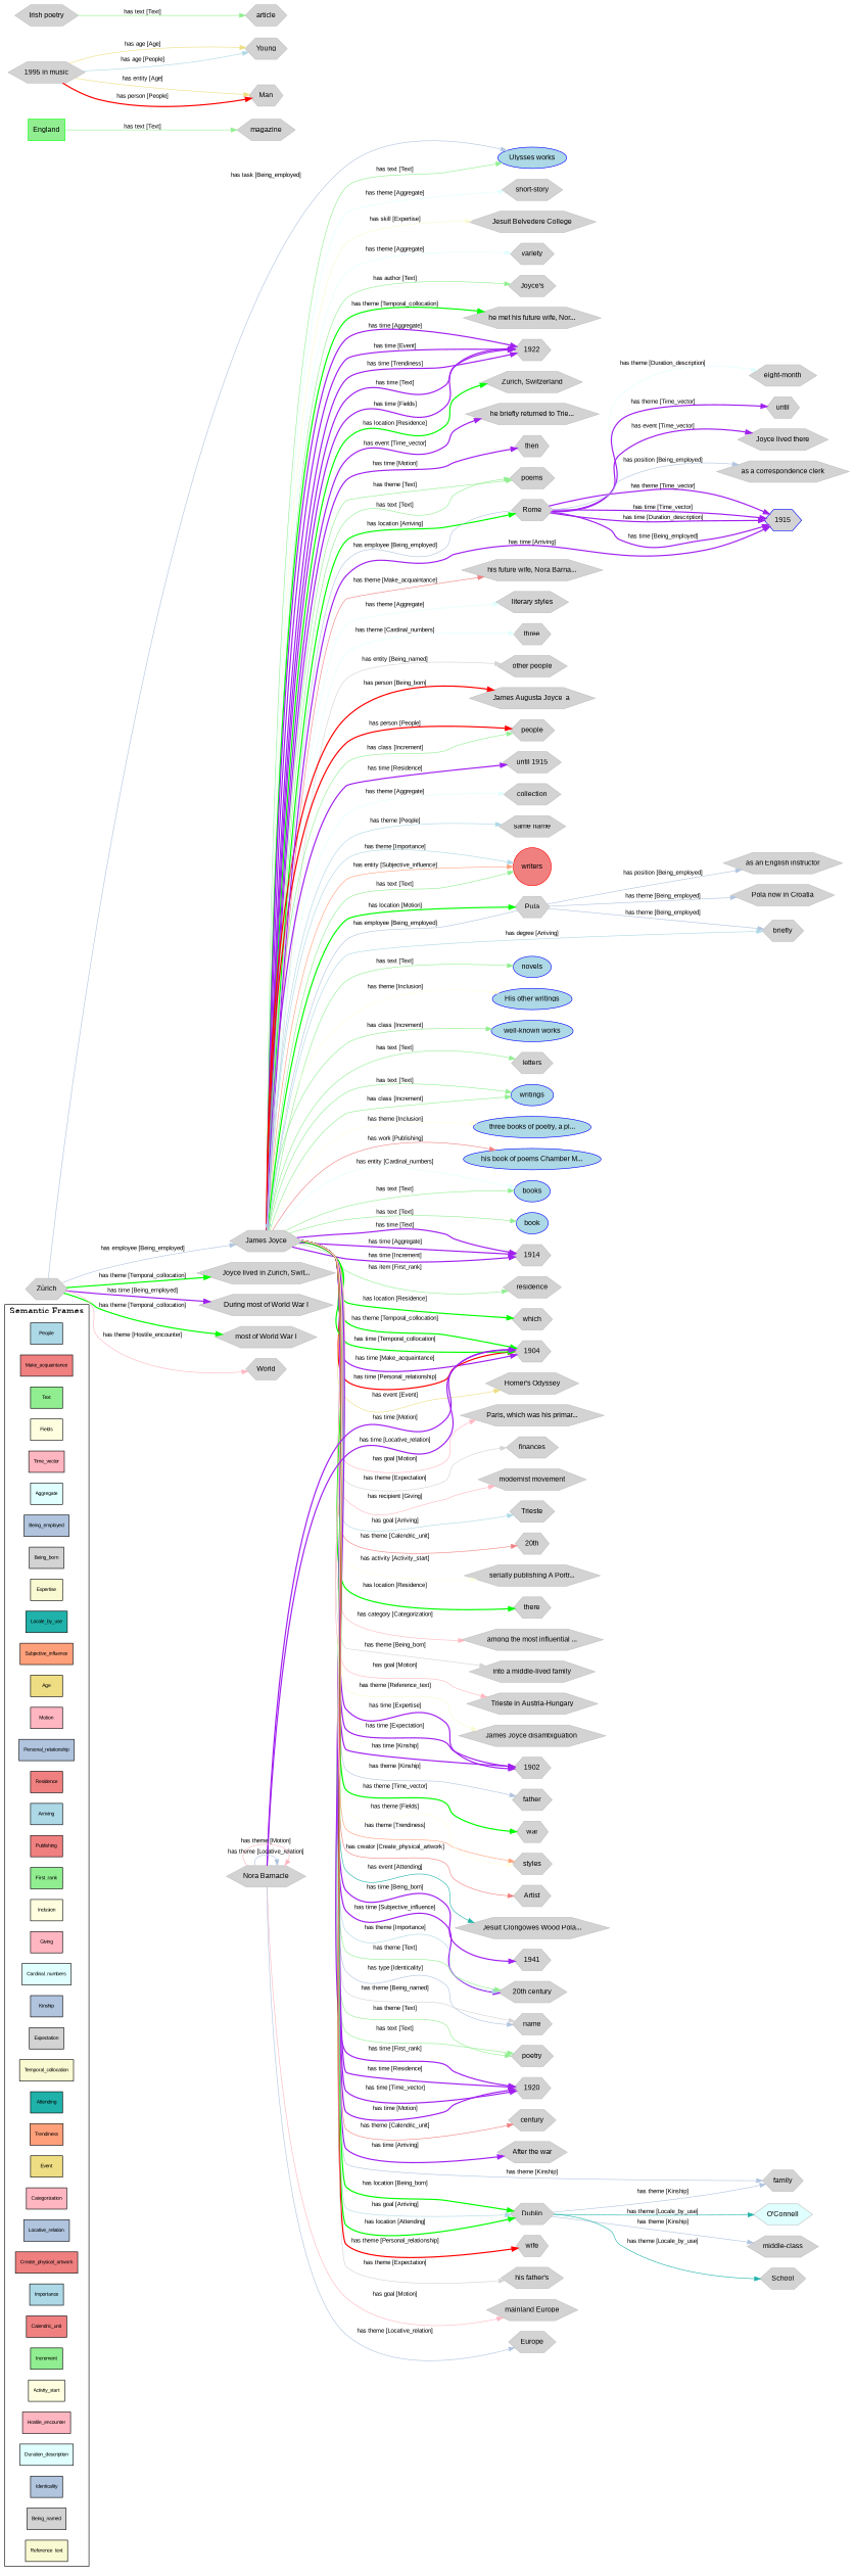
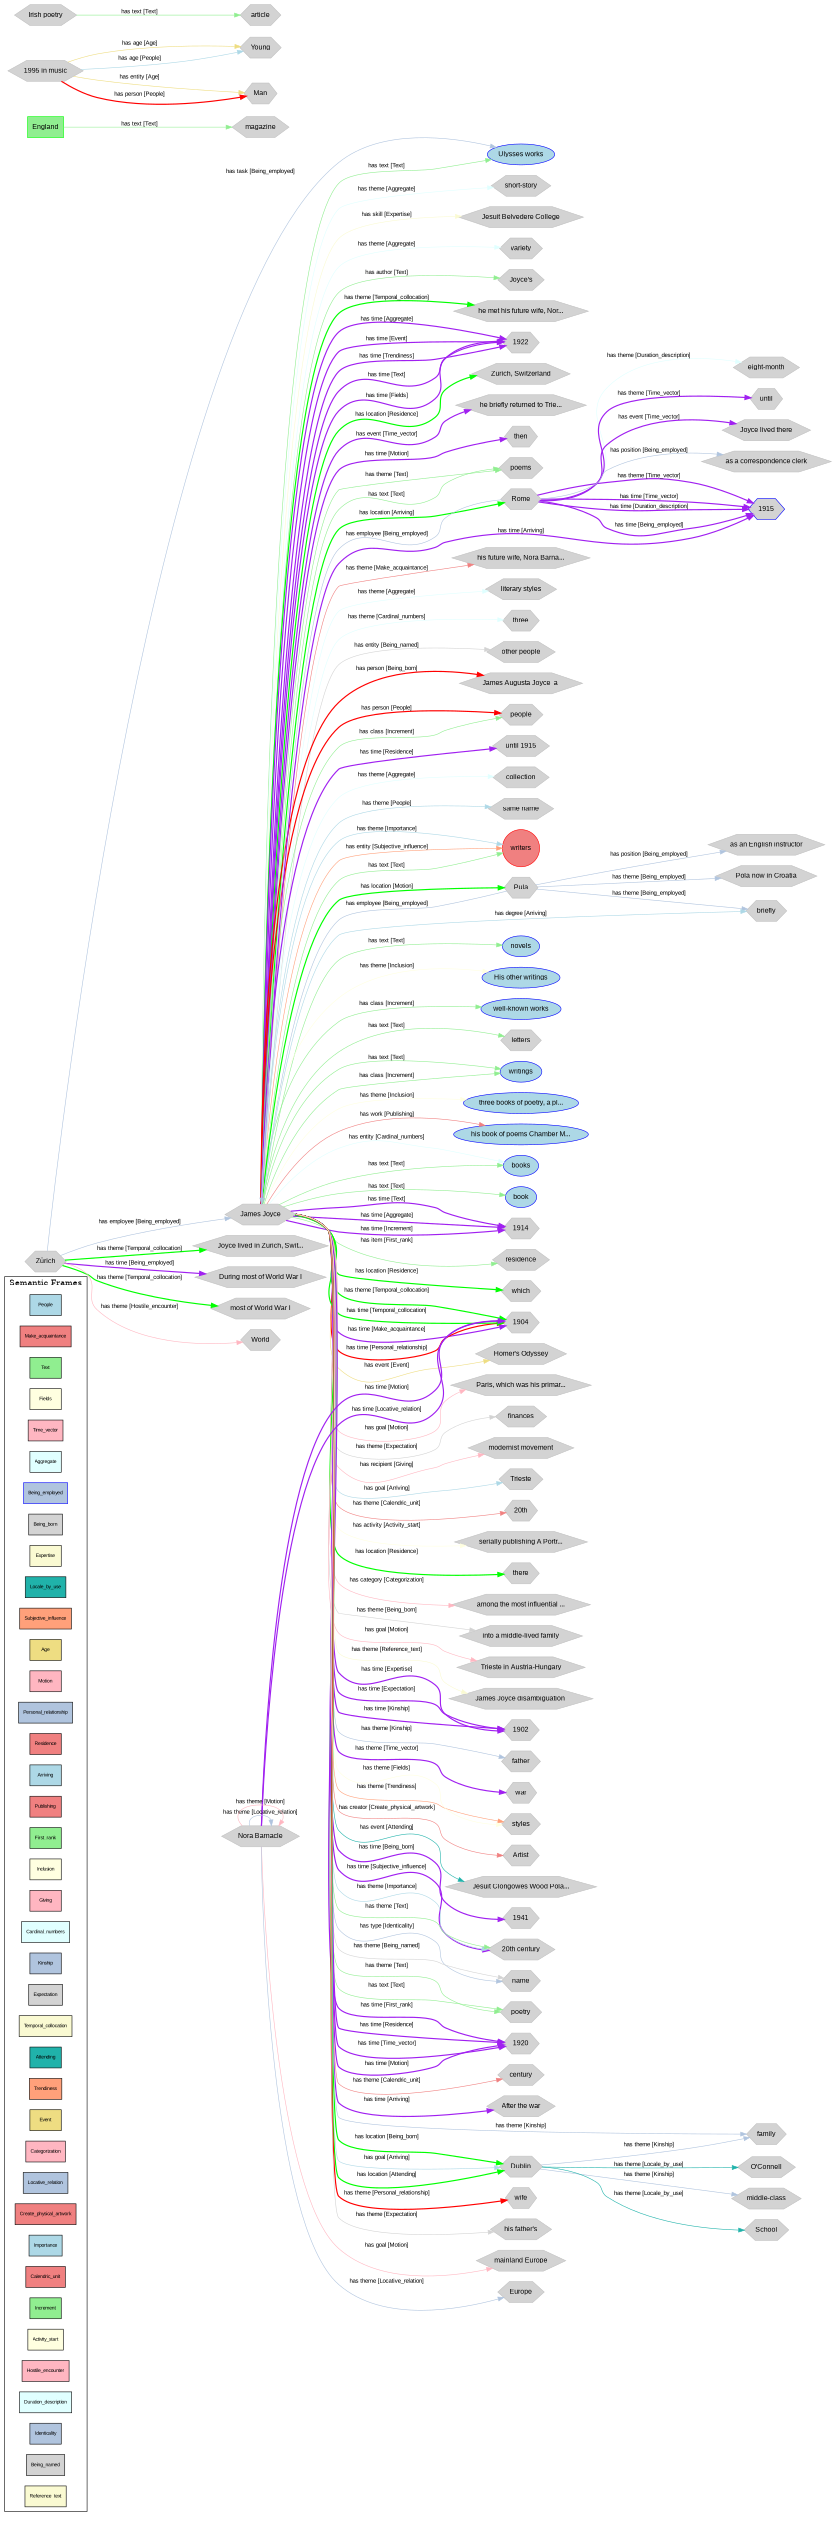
  digraph {
    bgcolor=white
    compound=true
    rankdir=LR
    node [fillcolor=lightgray fontname=Arial fontsize=12 shape=hexagon style=filled color=gray]
    edge [color=purple fontname=Arial fontsize=10 penwidth=1]
    n1 [fillcolor=lightblue fontsize=8 label=People shape=box color=""]
    n2 [fillcolor=lightcoral fontsize=8 label=Make_acquaintance shape=box color=""]
    n3 [fillcolor=lightgreen fontsize=8 label=Text shape=box color=""]
    n4 [fillcolor=lightyellow fontsize=8 label=Fields shape=box color=""]
    n5 [fillcolor=lightpink fontsize=8 label=Time_vector shape=box color=""]
    n6 [fillcolor=lightcyan fontsize=8 label=Aggregate shape=box color=""]
-   n7 [fillcolor=lightsteelblue fontsize=8 label=Being_employed shape=box color=""]
+   n7 [fillcolor=lightsteelblue fontsize=8 label=Being_employed shape=box color=blue]
    n8 [fontsize=8 label=Being_born shape=box color=""]
    n9 [fillcolor=lightgoldenrodyellow fontsize=8 label=Expertise shape=box color=""]
    n10 [fillcolor=lightseagreen fontsize=8 label=Locale_by_use shape=box color=""]
    n11 [fillcolor=lightsalmon fontsize=8 label=Subjective_influence shape=box color=""]
    n12 [fillcolor=lightgoldenrod fontsize=8 label=Age shape=box color=""]
    n13 [fillcolor=lightpink fontsize=8 label=Motion shape=box color=""]
    n14 [fillcolor=lightsteelblue fontsize=8 label=Personal_relationship shape=box color=""]
    n15 [fillcolor=lightcoral fontsize=8 label=Residence shape=box color=""]
    n16 [fillcolor=lightblue fontsize=8 label=Arriving shape=box color=""]
    n17 [fillcolor=lightcoral fontsize=8 label=Publishing shape=box color=""]
    n18 [fillcolor=lightgreen fontsize=8 label=First_rank shape=box color=""]
    n19 [fillcolor=lightyellow fontsize=8 label=Inclusion shape=box color=""]
    n20 [fillcolor=lightpink fontsize=8 label=Giving shape=box color=""]
    n21 [fillcolor=lightcyan fontsize=8 label=Cardinal_numbers shape=box color=""]
    n22 [fillcolor=lightsteelblue fontsize=8 label=Kinship shape=box color=""]
    n23 [fontsize=8 label=Expectation shape=box color=""]
    n24 [fillcolor=lightgoldenrodyellow fontsize=8 label=Temporal_collocation shape=box color=""]
    n25 [fillcolor=lightseagreen fontsize=8 label=Attending shape=box color=""]
    n26 [fillcolor=lightsalmon fontsize=8 label=Trendiness shape=box color=""]
    n27 [fillcolor=lightgoldenrod fontsize=8 label=Event shape=box color=""]
    n28 [fillcolor=lightpink fontsize=8 label=Categorization shape=box color=""]
    n29 [fillcolor=lightsteelblue fontsize=8 label=Locative_relation shape=box color=""]
    n30 [fillcolor=lightcoral fontsize=8 label=Create_physical_artwork shape=box color=""]
    n31 [fillcolor=lightblue fontsize=8 label=Importance shape=box color=""]
    n32 [fillcolor=lightcoral fontsize=8 label=Calendric_unit shape=box color=""]
    n33 [fillcolor=lightgreen fontsize=8 label=Increment shape=box color=""]
    n34 [fillcolor=lightyellow fontsize=8 label=Activity_start shape=box color=""]
    n35 [fillcolor=lightpink fontsize=8 label=Hostile_encounter shape=box color=""]
    n36 [fillcolor=lightcyan fontsize=8 label=Duration_description shape=box color=""]
    n37 [fillcolor=lightsteelblue fontsize=8 label=Identicality shape=box color=""]
    n38 [fontsize=8 label=Being_named shape=box color=""]
    n39 [fillcolor=lightgoldenrodyellow fontsize=8 label=Reference_text shape=box color=""]
    n40 [color=red fillcolor=lightcoral label=writers shape=circle]
    n41 [color=green fillcolor=lightgreen label=England shape=box]
    n42 [label=magazine]
    n43 [color=blue fillcolor=lightblue label=novels shape=ellipse]
    n44 [color=blue fillcolor=lightblue label="His other writings" shape=ellipse]
    n45 [color=blue fillcolor=lightblue label="well-known works" shape=ellipse]
    n46 [color=blue fillcolor=lightblue label="Ulysses works" shape=ellipse]
    n47 [color=blue fillcolor=lightblue label=writings shape=ellipse]
    n48 [color=blue fillcolor=lightblue label="three books of poetry, a pl..." shape=ellipse]
    n49 [color=blue fillcolor=lightblue label="his book of poems Chamber M..." shape=ellipse]
    n50 [color=blue fillcolor=lightblue label=books shape=ellipse]
    n51 [color=blue fillcolor=lightblue label=book shape=ellipse]
    n52 [label="middle-class"]
    n53 [label=1914]
    n54 [label=residence]
    n55 [label="as an English instructor"]
    n56 [label=which]
    n57 [label=1904]
    n58 [label="Homer's Odyssey"]
    n59 [label=School]
    n60 [label=Pula]
    n61 [label="Pola now in Croatia"]
    n62 [label=briefly]
    n63 [label="James Joyce"]
    n64 [label="Paris, which was his primar..."]
    n65 [label=finances]
    n66 [label="modernist movement"]
    n67 [label=Trieste]
    n68 [label="20th"]
    n69 [label="serially publishing A Portr..."]
    n70 [label=there]
    n71 [label="among the most influential ..."]
    n72 [label="into a middle-lived family"]
    n73 [label="Trieste in Austria-Hungary"]
    n74 [label="James Joyce disambiguation "]
    n75 [label=1902]
    n76 [label=father]
    n77 [label=war]
    n78 [label=Artist]
    n79 [label="Jesuit Clongowes Wood Pola..."]
    n80 [label=1941]
    n81 [label="20th century"]
    n82 [label=name]
    n83 [label=poetry]
    n84 [label=1920]
    n85 [label=century]
    n86 [label="After the war"]
    n87 [label=Dublin]
    n88 [label=family]
    n89 [label=wife]
    n90 [label="his father's"]
    n91 [label="short-story"]
    n92 [label="Jesuit Belvedere College"]
    n93 [label=variety]
    n94 [label="Joyce's"]
    n95 [label="he met his future wife, Nor..."]
    n96 [label=1922]
    n97 [label="Zurich, Switzerland"]
    n98 [label="he briefly returned to Trie..."]
    n99 [label=then]
    n100 [label=poems]
    n101 [label=Rome]
    n102 [label="his future wife, Nora Barna..."]
    n103 [label="literary styles"]
    n104 [label=three]
    n105 [label="other people"]
    n106 [label="James Augusta Joyce  a "]
    n107 [label=people]
    n108 [label=styles]
    n109 [color=blue label=1915]
    n110 [label="until 1915"]
    n111 [label=collection]
    n112 [label="same name"]
    n113 [label=letters]
    n114 [label="eight-month"]
    n115 [label="Nora Barnacle"]
    n116 [label="mainland Europe"]
    n117 [label=Europe]
    n118 [label="Joyce lived in Zurich, Swit..."]
    n119 [label="1995 in music"]
    n120 [label=Young]
    n121 [label=Man]
    n122 [label="Irish poetry"]
    n123 [label=article]
-   n124 [fillcolor=lightcyan label="O'Connell"]
+   n124 [label="O'Connell"]
    n125 [label="During most of World War I"]
    n126 [label=until]
    n127 [label="Zürich"]
    n128 [label="most of World War I"]
    n129 [label=World]
    n130 [label="Joyce lived there"]
    n131 [label="as a correspondence clerk"]
    subgraph cluster_1 {
      subgraph sub_2 {
        color=red
        fillcolor=lightcoral
        label=People
        style=filled
      }
    }
    subgraph cluster_3 {
      subgraph sub_4 {
        color=green
        fillcolor=lightgreen
        label=Locations
        style=filled
      }
    }
    subgraph cluster_5 {
      subgraph sub_6 {
        color=orange
        fillcolor=lightyellow
        label=Events
        style=filled
      }
    }
    subgraph cluster_7 {
      subgraph sub_8 {
        color=blue
        fillcolor=lightblue
        label=Concepts
        style=filled
      }
    }
    subgraph cluster_9 {
      subgraph sub_10 {
        color=gray
        fillcolor=lightgray
        label=Other
        style=filled
      }
    }
    subgraph cluster_11 {
      color=black
      fillcolor=white
      label="Semantic Frames"
      rank=sink
      style=filled
      n1
      n2
      n3
      n4
      n5
      n6
      n7
      n8
      n9
      n10
      n11
      n12
      n13
      n14
      n15
      n16
      n17
      n18
      n19
      n20
      n21
      n22
      n23
      n24
      n25
      n26
      n27
      n28
      n29
      n30
      n31
      n32
      n33
      n34
      n35
      n36
      n37
      n38
      n39
    }
    n41 -> n42 [color=lightgreen label="has text [Text]"]
    n60 -> n55 [color=lightsteelblue label="has position [Being_employed]"]
    n60 -> n61 [color=lightsteelblue label="has theme [Being_employed]"]
    n60 -> n62 [color=lightsteelblue label="has theme [Being_employed]"]
    n60 -> n63 [color=lightsteelblue label="has employee [Being_employed]"]
    n63 -> n40 [color=lightblue label="has theme [Importance]"]
    n63 -> n40 [color=lightsalmon label="has entity [Subjective_influence]"]
    n63 -> n40 [color=lightgreen label="has text [Text]"]
    n63 -> n43 [color=lightgreen label="has text [Text]"]
    n63 -> n44 [color=lightyellow label="has theme [Inclusion]"]
    n63 -> n45 [color=lightgreen label="has class [Increment]"]
    n63 -> n46 [color=lightgreen label="has text [Text]"]
    n63 -> n47 [color=lightgreen label="has text [Text]"]
    n63 -> n47 [color=lightgreen label="has class [Increment]"]
    n63 -> n48 [color=lightyellow label="has theme [Inclusion]"]
    n63 -> n49 [color=lightcoral label="has work [Publishing]"]
    n63 -> n50 [color=lightcyan label="has entity [Cardinal_numbers]"]
    n63 -> n50 [color=lightgreen label="has text [Text]"]
    n63 -> n51 [color=lightgreen label="has text [Text]"]
    n63 -> n53 [label="has time [Text]" penwidth=2]
    n63 -> n53 [label="has time [Aggregate]" penwidth=2]
    n63 -> n53 [label="has time [Increment]" penwidth=2]
    n63 -> n54 [color=lightgreen label="has item [First_rank]"]
    n63 -> n56 [color=green label="has location [Residence]" penwidth=2]
    n63 -> n57 [label="has time [Make_acquaintance]" penwidth=2]
    n63 -> n57 [color=red label="has time [Personal_relationship]" penwidth=2]
    n63 -> n57 [color=green label="has theme [Temporal_collocation]" penwidth=2]
    n63 -> n57 [color=green label="has time [Temporal_collocation]" penwidth=2]
    n63 -> n58 [color=lightgoldenrod label="has event [Event]"]
    n63 -> n60 [color=green label="has location [Motion]" penwidth=2]
    n63 -> n62 [color=lightblue label="has degree [Arriving]"]
    n63 -> n64 [color=lightpink label="has goal [Motion]"]
    n63 -> n65 [color=lightgray label="has theme [Expectation]"]
    n63 -> n66 [color=lightpink label="has recipient [Giving]"]
    n63 -> n67 [color=lightblue label="has goal [Arriving]"]
    n63 -> n68 [color=lightcoral label="has theme [Calendric_unit]"]
    n63 -> n69 [color=lightyellow label="has activity [Activity_start]"]
    n63 -> n70 [color=green label="has location [Residence]" penwidth=2]
    n63 -> n71 [color=lightpink label="has category [Categorization]"]
    n63 -> n72 [color=lightgray label="has theme [Being_born]"]
    n63 -> n73 [color=lightpink label="has goal [Motion]"]
    n63 -> n74 [color=lightgoldenrodyellow label="has theme [Reference_text]"]
    n63 -> n75 [label="has time [Expertise]" penwidth=2]
    n63 -> n75 [label="has time [Expectation]" penwidth=2]
    n63 -> n75 [label="has time [Kinship]" penwidth=2]
    n63 -> n76 [color=lightsteelblue label="has theme [Kinship]"]
-   n63 -> n77 [color=green label="has theme [Time_vector]" penwidth=2]
+   n63 -> n77 [label="has theme [Time_vector]" penwidth=2]
    n63 -> n78 [color=lightcoral label="has creator [Create_physical_artwork]"]
    n63 -> n79 [color=lightseagreen label="has event [Attending]"]
    n63 -> n80 [label="has time [Being_born]" penwidth=2]
    n63 -> n81 [label="has time [Subjective_influence]" penwidth=2]
    n63 -> n81 [color=lightblue label="has theme [Importance]"]
    n63 -> n81 [color=lightgreen label="has theme [Text]"]
    n63 -> n82 [color=lightsteelblue label="has type [Identicality]"]
    n63 -> n82 [color=lightgray label="has theme [Being_named]"]
    n63 -> n83 [color=lightgreen label="has theme [Text]"]
    n63 -> n83 [color=lightgreen label="has text [Text]"]
    n63 -> n84 [label="has time [Time_vector]" penwidth=2]
    n63 -> n84 [label="has time [Motion]" penwidth=2]
    n63 -> n84 [label="has time [First_rank]" penwidth=2]
    n63 -> n84 [label="has time [Residence]" penwidth=2]
    n63 -> n85 [color=lightcoral label="has theme [Calendric_unit]"]
    n63 -> n86 [label="has time [Arriving]" penwidth=2]
    n63 -> n87 [color=green label="has location [Being_born]" penwidth=2]
    n63 -> n87 [color=lightblue label="has goal [Arriving]"]
    n63 -> n87 [color=green label="has location [Attending]" penwidth=2]
    n63 -> n88 [color=lightsteelblue label="has theme [Kinship]"]
    n63 -> n89 [color=red label="has theme [Personal_relationship]" penwidth=2]
    n63 -> n90 [color=lightgray label="has theme [Expectation]"]
    n63 -> n91 [color=lightcyan label="has theme [Aggregate]"]
    n63 -> n92 [color=lightgoldenrodyellow label="has skill [Expertise]"]
    n63 -> n93 [color=lightcyan label="has theme [Aggregate]"]
    n63 -> n94 [color=lightgreen label="has author [Text]"]
    n63 -> n95 [color=green label="has theme [Temporal_collocation]" penwidth=2]
    n63 -> n96 [label="has time [Text]" penwidth=2]
    n63 -> n96 [label="has time [Fields]" penwidth=2]
    n63 -> n96 [label="has time [Aggregate]" penwidth=2]
    n63 -> n96 [label="has time [Event]" penwidth=2]
    n63 -> n96 [label="has time [Trendiness]" penwidth=2]
    n63 -> n97 [color=green label="has location [Residence]" penwidth=2]
    n63 -> n98 [label="has event [Time_vector]" penwidth=2]
    n63 -> n99 [label="has time [Motion]" penwidth=2]
    n63 -> n100 [color=lightgreen label="has theme [Text]"]
    n63 -> n100 [color=lightgreen label="has text [Text]"]
    n63 -> n101 [color=green label="has location [Arriving]" penwidth=2]
    n63 -> n102 [color=lightcoral label="has theme [Make_acquaintance]"]
    n63 -> n103 [color=lightcyan label="has theme [Aggregate]"]
    n63 -> n104 [color=lightcyan label="has theme [Cardinal_numbers]"]
    n63 -> n105 [color=lightgray label="has entity [Being_named]"]
    n63 -> n106 [color=red label="has person [Being_born]" penwidth=2]
    n63 -> n107 [color=red label="has person [People]" penwidth=2]
    n63 -> n107 [color=lightgreen label="has class [Increment]"]
    n63 -> n108 [color=lightsalmon label="has theme [Trendiness]"]
    n63 -> n108 [color=lightyellow label="has theme [Fields]"]
    n63 -> n109 [label="has time [Arriving]" penwidth=2]
    n63 -> n110 [label="has time [Residence]" penwidth=2]
    n63 -> n111 [color=lightcyan label="has theme [Aggregate]"]
    n63 -> n112 [color=lightblue label="has theme [People]"]
    n63 -> n113 [color=lightgreen label="has text [Text]"]
    n87 -> n52 [color=lightsteelblue label="has theme [Kinship]"]
    n87 -> n59 [color=lightseagreen label="has theme [Locale_by_use]"]
    n87 -> n88 [color=lightsteelblue label="has theme [Kinship]"]
    n87 -> n124 [color=lightseagreen label="has theme [Locale_by_use]"]
    n101 -> n63 [color=lightsteelblue label="has employee [Being_employed]"]
    n101 -> n109 [label="has time [Being_employed]" penwidth=2]
    n101 -> n109 [label="has theme [Time_vector]" penwidth=2]
    n101 -> n109 [label="has time [Time_vector]" penwidth=2]
    n101 -> n109 [label="has time [Duration_description]" penwidth=2]
    n101 -> n114 [color=lightcyan label="has theme [Duration_description]"]
    n101 -> n126 [label="has theme [Time_vector]" penwidth=2]
    n101 -> n130 [label="has event [Time_vector]" penwidth=2]
    n101 -> n131 [color=lightsteelblue label="has position [Being_employed]"]
    n115 -> n57 [label="has time [Motion]" penwidth=2]
    n115 -> n57 [label="has time [Locative_relation]" penwidth=2]
    n115 -> n115 [color=lightsteelblue label="has theme [Locative_relation]"]
    n115 -> n115 [color=lightpink label="has theme [Motion]"]
    n115 -> n116 [color=lightpink label="has goal [Motion]"]
    n115 -> n117 [color=lightsteelblue label="has theme [Locative_relation]"]
    n119 -> n120 [color=lightgoldenrod label="has age [Age]"]
    n119 -> n120 [color=lightblue label="has age [People]"]
    n119 -> n121 [color=lightgoldenrod label="has entity [Age]"]
    n119 -> n121 [color=red label="has person [People]" penwidth=2]
    n122 -> n123 [color=lightgreen label="has text [Text]"]
    n127 -> n46 [color=lightsteelblue label="has task [Being_employed]"]
    n127 -> n63 [color=lightsteelblue label="has employee [Being_employed]"]
    n127 -> n118 [color=green label="has theme [Temporal_collocation]" penwidth=2]
    n127 -> n125 [label="has time [Being_employed]" penwidth=2]
    n127 -> n128 [color=green label="has theme [Temporal_collocation]" penwidth=2]
    n127 -> n129 [color=lightpink label="has theme [Hostile_encounter]"]
  }
